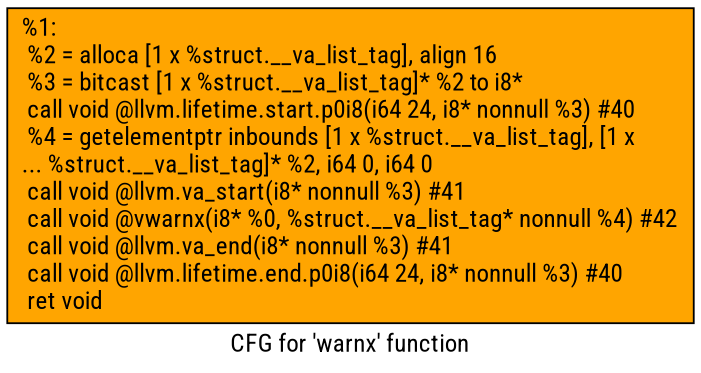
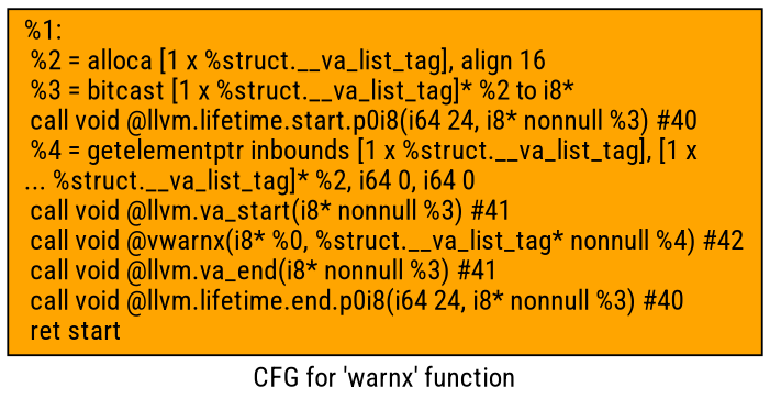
  digraph {
    label="CFG for 'warnx' function"
    fontname="Roboto Condensed"
-   n1 [label="{%1:\l  %2 = alloca [1 x %struct.__va_list_tag], align 16\l  %3 = bitcast [1 x %struct.__va_list_tag]* %2 to i8*\l  call void @llvm.lifetime.start.p0i8(i64 24, i8* nonnull %3) #40\l  %4 = getelementptr inbounds [1 x %struct.__va_list_tag], [1 x\l... %struct.__va_list_tag]* %2, i64 0, i64 0\l  call void @llvm.va_start(i8* nonnull %3) #41\l  call void @vwarnx(i8* %0, %struct.__va_list_tag* nonnull %4) #42\l  call void @llvm.va_end(i8* nonnull %3) #41\l  call void @llvm.lifetime.end.p0i8(i64 24, i8* nonnull %3) #40\l  ret void\l}" shape=record style=filled fillcolor=orange fontname="Roboto Condensed"]
+   n1 [label="{%1:\l  %2 = alloca [1 x %struct.__va_list_tag], align 16\l  %3 = bitcast [1 x %struct.__va_list_tag]* %2 to i8*\l  call void @llvm.lifetime.start.p0i8(i64 24, i8* nonnull %3) #40\l  %4 = getelementptr inbounds [1 x %struct.__va_list_tag], [1 x\l... %struct.__va_list_tag]* %2, i64 0, i64 0\l  call void @llvm.va_start(i8* nonnull %3) #41\l  call void @vwarnx(i8* %0, %struct.__va_list_tag* nonnull %4) #42\l  call void @llvm.va_end(i8* nonnull %3) #41\l  call void @llvm.lifetime.end.p0i8(i64 24, i8* nonnull %3) #40\l  ret start\l}" shape=record style=filled fillcolor=orange fontname="Roboto Condensed"]
  }
